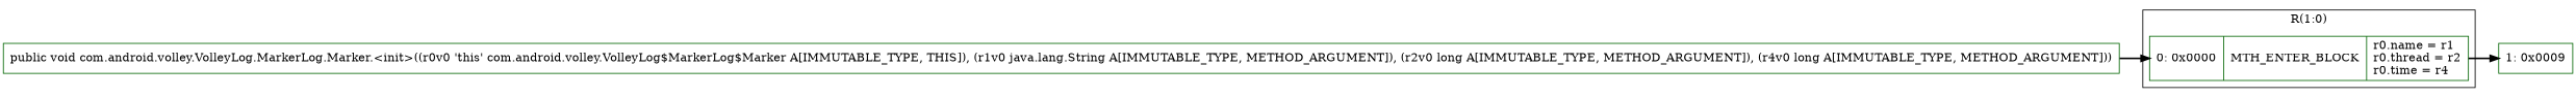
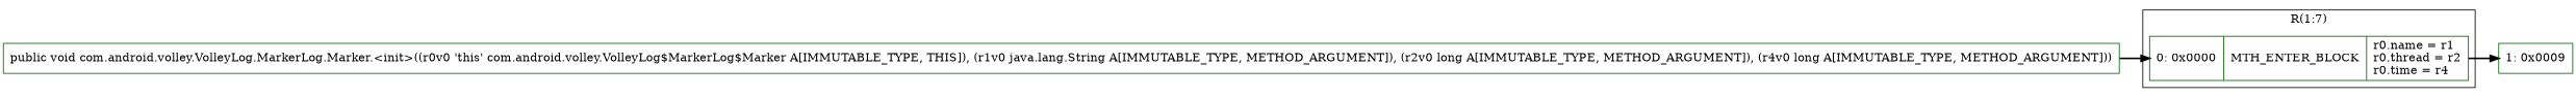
  digraph {
    rankdir=LR
    node [color=darkgreen shape=record]
    edge [style=bold]
    n1 [label="{0\:\ 0x0000|MTH_ENTER_BLOCK\l|r0.name = r1\lr0.thread = r2\lr0.time = r4\l}"]
    n2 [label="{1\:\ 0x0009}"]
    n3 [label="{public void com.android.volley.VolleyLog.MarkerLog.Marker.\<init\>((r0v0 'this' com.android.volley.VolleyLog$MarkerLog$Marker A[IMMUTABLE_TYPE, THIS]), (r1v0 java.lang.String A[IMMUTABLE_TYPE, METHOD_ARGUMENT]), (r2v0 long A[IMMUTABLE_TYPE, METHOD_ARGUMENT]), (r4v0 long A[IMMUTABLE_TYPE, METHOD_ARGUMENT])) }"]
    subgraph cluster_1 {
-     label="R(1:0)"
+     label="R(1:7)"
      n1
    }
    n1 -> n2
    n3 -> n1
  }
